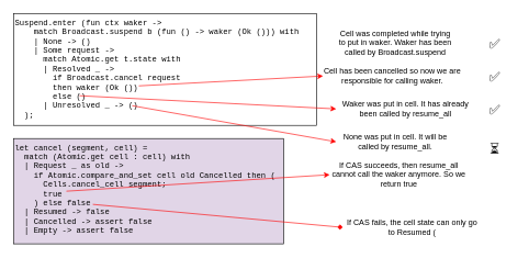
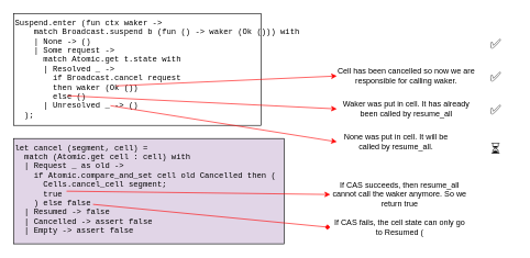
  <mxCell id="0" />
  <mxCell id="1" parent="0" />
- <mxCell id="2" value="Suspend.enter (fun ctx waker -&gt;&#10;    match Broadcast.suspend b (fun () -&gt; waker (Ok ())) with&#10;    | None -&gt; ()  &#10;    | Some request -&gt;&#10;      match Atomic.get t.state with&#10;      | Resolved _ -&gt;&#10;        if Broadcast.cancel request &#10;        then waker (Ok ())&#10;        else ()&#10;      | Unresolved _ -&gt; ()&#10;  );&#10;" style="rounded=0;align=left;verticalAlign=top;fontFamily=Courier New;" vertex="1" parent="1"><mxGeometry x="20" y="20" width="460" height="170" as="geometry" /></mxCell>
+ <mxCell id="2" value="Suspend.enter (fun ctx waker -&gt;&#10;    match Broadcast.suspend b (fun () -&gt; waker (Ok ())) with&#10;    | None -&gt; ()  &#10;    | Some request -&gt;&#10;      match Atomic.get t.state with&#10;      | Resolved _ -&gt;&#10;        if Broadcast.cancel request &#10;        then waker (Ok ())&#10;        else ()&#10;      | Unresolved _ -&gt; ()&#10;  );&#10;" style="rounded=0;align=left;verticalAlign=top;fontFamily=Courier New;" vertex="1" parent="1"><mxGeometry x="20" y="20" width="375" height="170" as="geometry" /></mxCell>
  <mxCell id="3" value="let cancel (segment, cell) =&#10;  match (Atomic.get cell : cell) with&#10;  | Request _ as old -&gt;&#10;    if Atomic.compare_and_set cell old Cancelled then (&#10;      Cells.cancel_cell segment;&#10;      true&#10;    ) else false          &#10;  | Resumed -&gt; false      &#10;  | Cancelled -&gt; assert false&#10;  | Empty -&gt; assert false&#10;" style="rounded=0;align=left;verticalAlign=top;fontFamily=Courier New;fillColor=#e1d5e7;" vertex="1" parent="1"><mxGeometry x="20" y="210" width="410" height="160" as="geometry" /></mxCell>
- <mxCell id="4" value="Cell was completed while trying to put in waker. Waker has been called by Broadcast.suspend" style="text;strokeColor=none;align=center;fillColor=none;html=1;verticalAlign=middle;whiteSpace=wrap;rounded=0;" vertex="1" parent="1"><mxGeometry x="510" y="50" width="180" height="30" as="geometry" /></mxCell>
  <mxCell id="5" value="None was put in cell. It will be called by resume_all." style="text;strokeColor=none;align=center;fillColor=none;html=1;verticalAlign=middle;whiteSpace=wrap;rounded=0;" vertex="1" parent="1"><mxGeometry x="510" y="200" width="180" height="30" as="geometry" /></mxCell>
  <mxCell id="6" value="" style="endArrow=classic;html=1;rounded=0;entryX=0;entryY=0.5;entryDx=0;entryDy=0;exitX=0.391;exitY=0.824;exitDx=0;exitDy=0;exitPerimeter=0;strokeColor=#FF0000;" edge="1" parent="1" source="2" target="5"><mxGeometry width="50" height="50" relative="1" as="geometry"><mxPoint x="590" y="270" as="sourcePoint" /><mxPoint x="640" y="220" as="targetPoint" /></mxGeometry></mxCell>
  <mxCell id="7" value="Waker was put in cell. It has already been called by resume_all" style="text;strokeColor=none;align=center;fillColor=none;html=1;verticalAlign=middle;whiteSpace=wrap;rounded=0;" vertex="1" parent="1"><mxGeometry x="510" y="150" width="211" height="30" as="geometry" /></mxCell>
  <mxCell id="8" value="" style="endArrow=classic;html=1;rounded=0;entryX=0;entryY=0.5;entryDx=0;entryDy=0;exitX=0.217;exitY=0.735;exitDx=0;exitDy=0;exitPerimeter=0;strokeColor=#FF0000;" edge="1" parent="1" source="2" target="7"><mxGeometry width="50" height="50" relative="1" as="geometry"><mxPoint x="460" y="230" as="sourcePoint" /><mxPoint x="510" y="250" as="targetPoint" /></mxGeometry></mxCell>
  <mxCell id="9" value="" style="endArrow=classic;html=1;rounded=0;exitX=0.413;exitY=0.647;exitDx=0;exitDy=0;exitPerimeter=0;entryX=0;entryY=0.5;entryDx=0;entryDy=0;strokeColor=#FF0000;" edge="1" parent="1" source="2" target="10"><mxGeometry width="50" height="50" relative="1" as="geometry"><mxPoint x="460" y="230" as="sourcePoint" /><mxPoint x="500" y="100" as="targetPoint" /></mxGeometry></mxCell>
- <mxCell id="10" value="Cell has been cancelled so now we are responsible for calling waker." style="text;strokeColor=none;align=center;fillColor=none;html=1;verticalAlign=middle;whiteSpace=wrap;rounded=0;" vertex="1" parent="1"><mxGeometry x="490" y="100" width="211" height="30" as="geometry" /></mxCell>
- <mxCell id="11" value="If CAS succeeds, then resume_all cannot call the waker anymore. So we return true" style="text;strokeColor=none;align=center;fillColor=none;html=1;verticalAlign=middle;whiteSpace=wrap;rounded=0;" vertex="1" parent="1"><mxGeometry x="500" y="250" width="211" height="30" as="geometry" /></mxCell>
+ <mxCell id="10" value="Cell has been cancelled so now we are responsible for calling waker." style="text;strokeColor=none;align=center;fillColor=none;html=1;verticalAlign=middle;whiteSpace=wrap;rounded=0;" vertex="1" parent="1"><mxGeometry x="510" y="100" width="211" height="30" as="geometry" /></mxCell>
+ <mxCell id="11" value="If CAS succeeds, then resume_all cannot call the waker anymore. So we return true" style="text;strokeColor=none;align=center;fillColor=none;html=1;verticalAlign=middle;whiteSpace=wrap;rounded=0;" vertex="1" parent="1"><mxGeometry x="500" y="280" width="211" height="30" as="geometry" /></mxCell>
  <mxCell id="12" value="&lt;font style=&quot;font-size: 20px;&quot;&gt;✅&lt;/font&gt;" style="text;strokeColor=none;align=center;fillColor=none;html=1;verticalAlign=middle;whiteSpace=wrap;rounded=0;" vertex="1" parent="1"><mxGeometry x="721" y="50" width="60" height="30" as="geometry" /></mxCell>
  <mxCell id="13" value="&lt;font style=&quot;font-size: 20px;&quot;&gt;✅&lt;/font&gt;" style="text;strokeColor=none;align=center;fillColor=none;html=1;verticalAlign=middle;whiteSpace=wrap;rounded=0;" vertex="1" parent="1"><mxGeometry x="721" y="100" width="60" height="30" as="geometry" /></mxCell>
  <mxCell id="14" value="&lt;font style=&quot;font-size: 20px;&quot;&gt;✅&lt;/font&gt;" style="text;strokeColor=none;align=center;fillColor=none;html=1;verticalAlign=middle;whiteSpace=wrap;rounded=0;" vertex="1" parent="1"><mxGeometry x="721" y="150" width="60" height="30" as="geometry" /></mxCell>
  <mxCell id="15" value="&lt;font style=&quot;font-size: 20px;&quot;&gt;⏳&lt;/font&gt;" style="text;strokeColor=none;align=center;fillColor=none;html=1;verticalAlign=middle;whiteSpace=wrap;rounded=0;" vertex="1" parent="1"><mxGeometry x="721" y="210" width="60" height="30" as="geometry" /></mxCell>
- <mxCell id="16" value="If CAS fails, the cell state can only go to Resumed (" style="text;strokeColor=none;align=center;fillColor=none;html=1;verticalAlign=middle;whiteSpace=wrap;rounded=0;" vertex="1" parent="1"><mxGeometry x="520" y="330" width="211" height="30" as="geometry" /></mxCell>
+ <mxCell id="16" value="If CAS fails, the cell state can only go to Resumed (" style="text;strokeColor=none;align=center;fillColor=none;html=1;verticalAlign=middle;whiteSpace=wrap;rounded=0;" vertex="1" parent="1"><mxGeometry x="500" y="330" width="211" height="30" as="geometry" /></mxCell>
  <mxCell id="17" value="" style="endArrow=classic;html=1;rounded=0;entryX=0;entryY=0.5;entryDx=0;entryDy=0;exitX=0.195;exitY=0.5;exitDx=0;exitDy=0;exitPerimeter=0;strokeColor=#FF0000;" edge="1" parent="1" source="3" target="11"><mxGeometry width="50" height="50" relative="1" as="geometry"><mxPoint x="460" y="280" as="sourcePoint" /><mxPoint x="510" y="230" as="targetPoint" /></mxGeometry></mxCell>
  <mxCell id="18" value="" style="endArrow=diamond;html=1;rounded=0;entryX=0;entryY=0.5;entryDx=0;entryDy=0;exitX=0.293;exitY=0.625;exitDx=0;exitDy=0;exitPerimeter=0;strokeColor=#FF0000;" edge="1" parent="1" source="3" target="16"><mxGeometry width="50" height="50" relative="1" as="geometry"><mxPoint x="460" y="370" as="sourcePoint" /><mxPoint x="510" y="320" as="targetPoint" /></mxGeometry></mxCell>
